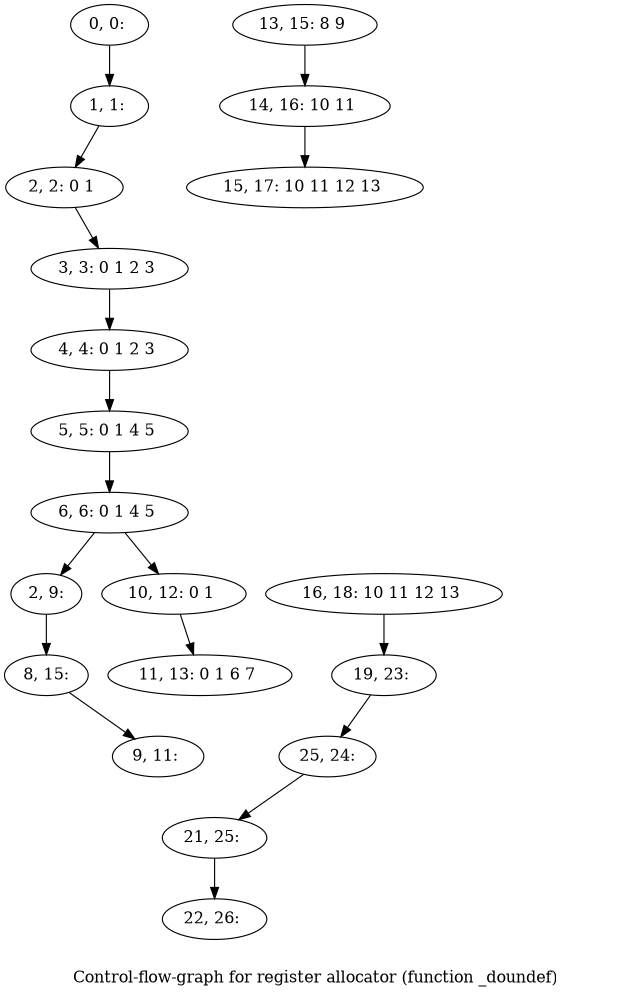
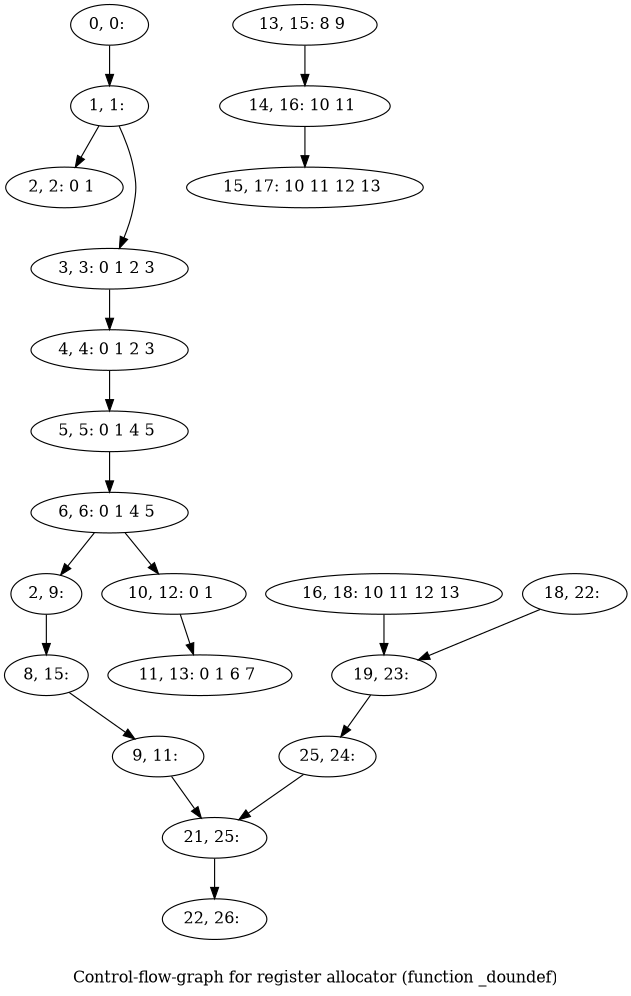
  digraph {
    label="Control-flow-graph for register allocator (function _doundef)"
    n1 [label="0, 0: "]
    n2 [label="1, 1: "]
    n3 [label="2, 2: 0 1 "]
    n4 [label="3, 3: 0 1 2 3 "]
    n5 [label="4, 4: 0 1 2 3 "]
    n6 [label="5, 5: 0 1 4 5 "]
    n7 [label="6, 6: 0 1 4 5 "]
    n8 [label="2, 9:"]
    n9 [label="10, 12: 0 1 "]
    n10 [label="8, 15:"]
    n11 [label="11, 13: 0 1 6 7 "]
    n12 [label="9, 11: "]
    n13 [label="21, 25: "]
    n14 [label="22, 26: "]
    n15 [label="13, 15: 8 9 "]
    n16 [label="14, 16: 10 11 "]
    n17 [label="15, 17: 10 11 12 13 "]
    n18 [label="16, 18: 10 11 12 13 "]
    n19 [label="19, 23: "]
    n20 [label="25, 24:"]
+   n21 [label="18, 22: "]
    n1 -> n2
    n2 -> n3
-   n3 -> n4
+   n2 -> n4
    n4 -> n5
    n5 -> n6
    n6 -> n7
    n7 -> n8
    n7 -> n9
    n8 -> n10
    n9 -> n11
    n10 -> n12
+   n12 -> n13
    n13 -> n14
    n15 -> n16
    n16 -> n17
    n18 -> n19
    n19 -> n20
    n20 -> n13
+   n21 -> n19
  }
